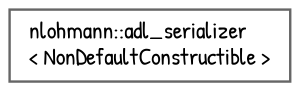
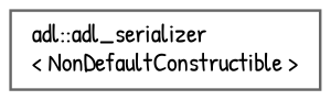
  digraph {
    rankdir=LR
    fontname="Patrick Hand"
-   n1 [color=grey40 fillcolor=white fontname="Patrick Hand" fontsize=10 height=0.2 label="nlohmann::adl_serializer\l\< NonDefaultConstructible \>" shape=box style=filled width=0.4]
+   n1 [color=grey40 fillcolor=white fontname="Patrick Hand" fontsize=10 height=0.2 label="adl::adl_serializer\l\< NonDefaultConstructible \>" shape=box style=filled width=0.4]
  }
